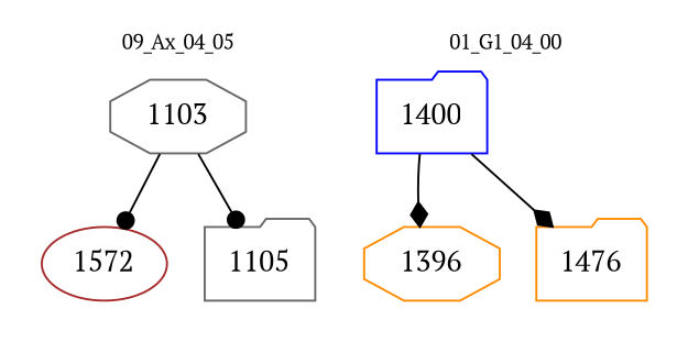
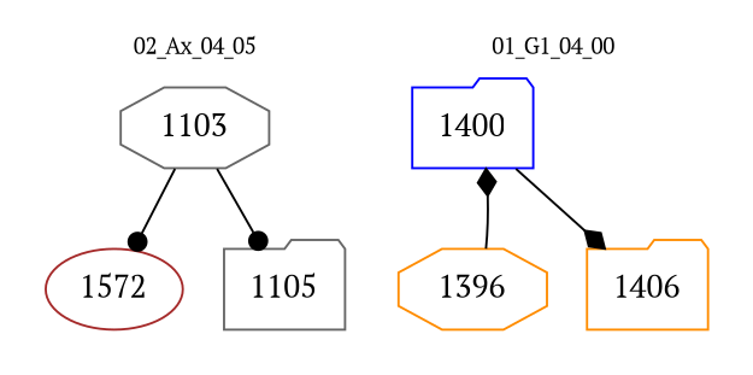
  digraph {
    fontname="PT Serif"
    node [color=gray40 fontname="PT Serif" shape=folder]
    edge [arrowhead=dot color=black fontname="PT Serif"]
    n1 [label=1103 shape=octagon]
    n2 [color=brown label=1572 shape=ellipse]
    n3 [label=1105]
    n4 [color=blue label=1400]
    n5 [color=darkorange label=1396 shape=octagon]
-   n6 [color=darkorange label=1476]
+   n6 [color=darkorange label=1406]
    subgraph cluster_1 {
      color=white
      fontsize=10
-     label="09_Ax_04_05"
+     label="02_Ax_04_05"
      n1
      n2
      n3
    }
    subgraph cluster_2 {
      color=white
      fontsize=10
      label="01_G1_04_00"
      n4
      n5
      n6
    }
    n1 -> n2
    n1 -> n3
-   n4 -> n5 [arrowhead=diamond]
+   n5 -> n4 [arrowhead=diamond]
    n4 -> n6 [arrowhead=diamond]
  }
